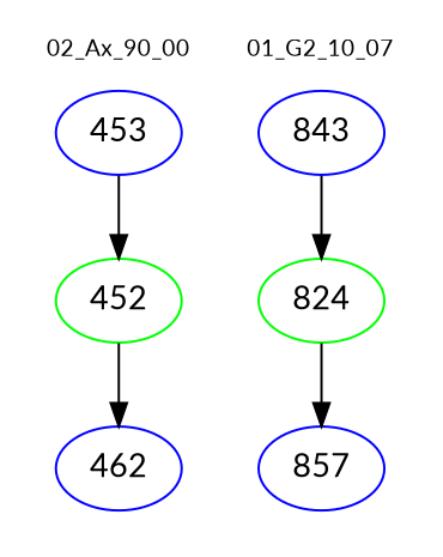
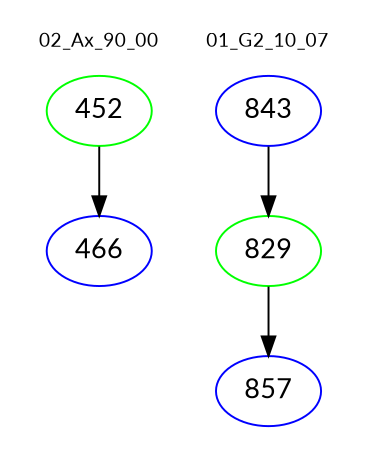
  digraph {
    fontname=Lato
    node [color=blue fontname=Lato]
    edge [color=black fontname=Lato]
-   n1 [label=453]
    n2 [color=green label=452]
-   n3 [label=462]
+   n3 [label=466]
    n4 [label=843]
-   n5 [color=green label=824]
+   n5 [color=green label=829]
    n6 [label=857]
    subgraph cluster_1 {
      color=white
      fontsize=10
      label="02_Ax_90_00"
-     n1
      n2
      n3
    }
    subgraph cluster_2 {
      color=white
      fontsize=10
      label="01_G2_10_07"
      n4
      n5
      n6
    }
-   n1 -> n2
    n2 -> n3
    n4 -> n5
    n5 -> n6
  }
